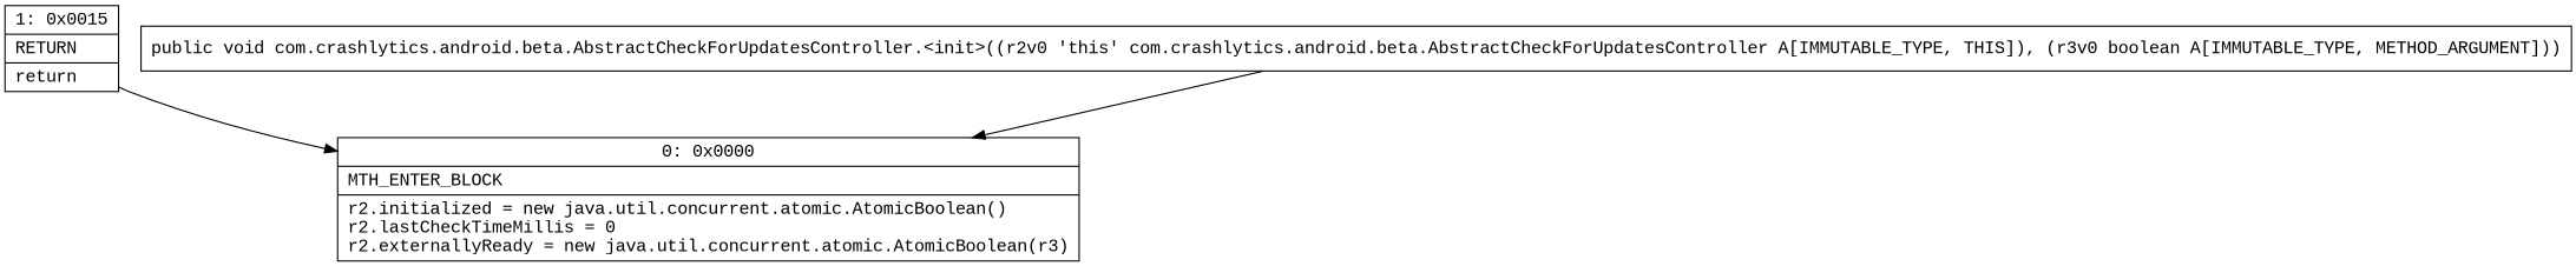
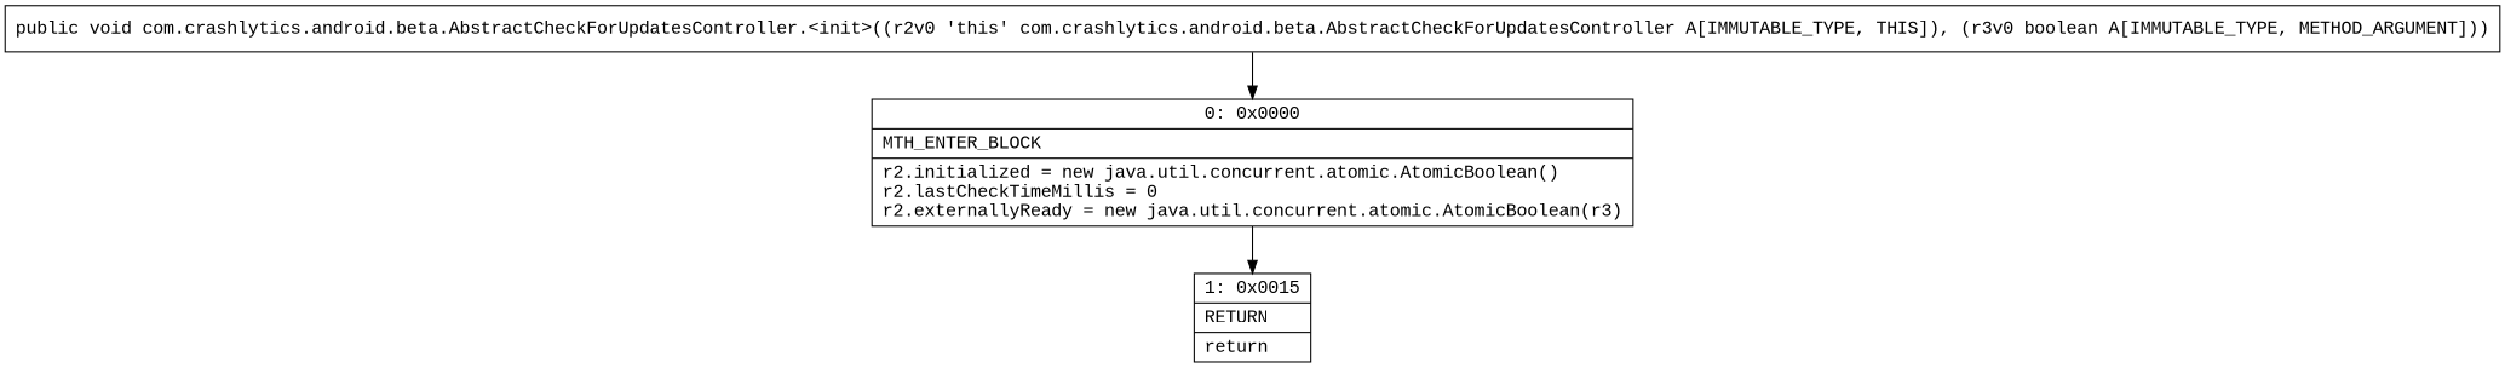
  digraph {
    fontname="Liberation Mono"
    node [shape=record fontname="Liberation Mono"]
    edge [fontname="Liberation Mono"]
    n1 [label="{0\:\ 0x0000|MTH_ENTER_BLOCK\l|r2.initialized = new java.util.concurrent.atomic.AtomicBoolean()\lr2.lastCheckTimeMillis = 0\lr2.externallyReady = new java.util.concurrent.atomic.AtomicBoolean(r3)\l}"]
    n2 [label="{1\:\ 0x0015|RETURN\l|return\l}"]
    n3 [label="{public void com.crashlytics.android.beta.AbstractCheckForUpdatesController.\<init\>((r2v0 'this' com.crashlytics.android.beta.AbstractCheckForUpdatesController A[IMMUTABLE_TYPE, THIS]), (r3v0 boolean A[IMMUTABLE_TYPE, METHOD_ARGUMENT])) }"]
-   n2 -> n1
+   n1 -> n2
    n3 -> n1
  }
